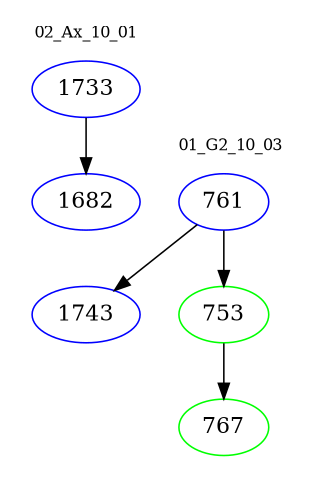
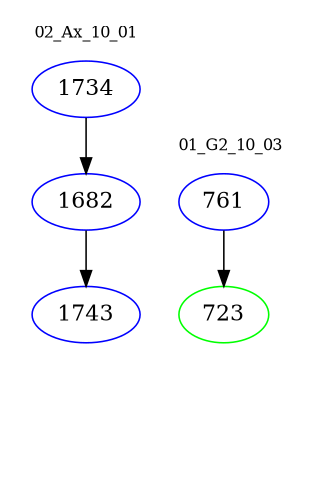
  digraph {
    node [color=blue]
    edge [color=black]
-   n1 [label=1733]
+   n1 [label=1734]
    n2 [label=1682]
    n3 [label=1743]
    n4 [label=761]
-   n5 [color=green label=753]
-   n6 [color=green label=767]
+   n5 [color=green label=723]
    subgraph cluster_1 {
      color=white
      fontsize=10
      label="02_Ax_10_01"
      n1
      n2
      n3
    }
    subgraph cluster_2 {
      color=white
      fontsize=10
      label="01_G2_10_03"
      n4
      n5
-     n6
    }
    n1 -> n2
-   n4 -> n3
+   n2 -> n3
    n4 -> n5
-   n5 -> n6
  }
